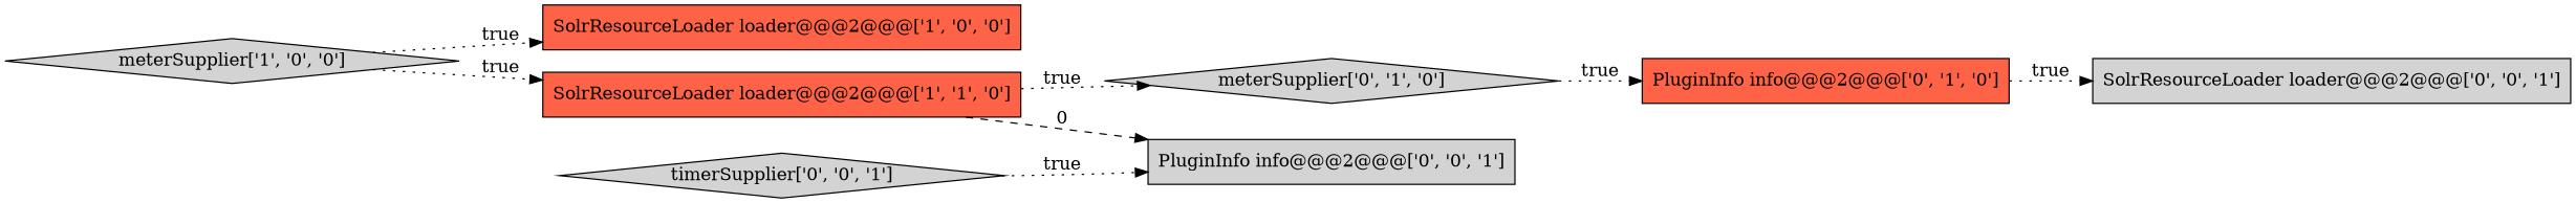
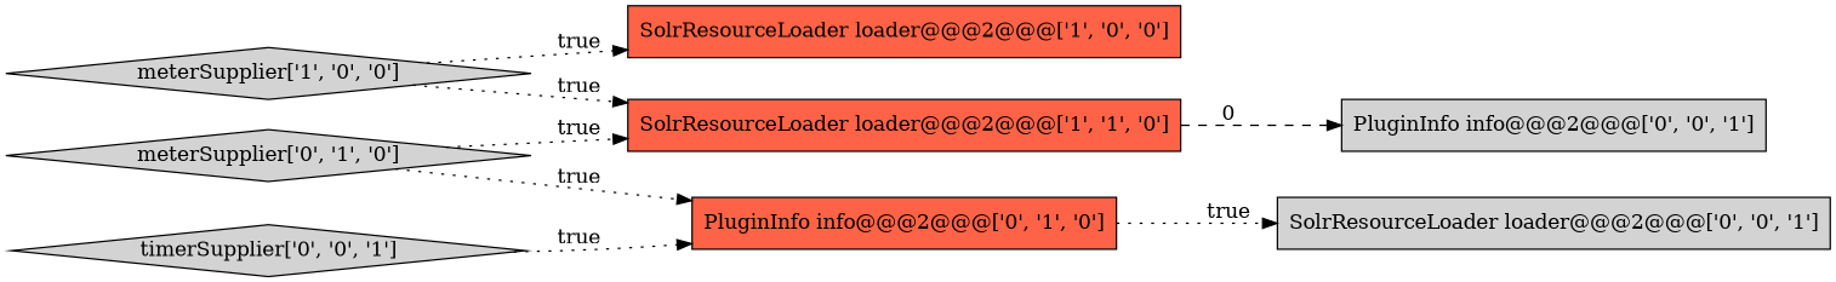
  digraph {
    rankdir=LR
    node [fillcolor=lightgray shape=box style=filled]
    edge [style=dotted]
    n1 [fillcolor=tomato label="SolrResourceLoader loader@@@2@@@['1', '0', '0']"]
    n2 [label="PluginInfo info@@@2@@@['0', '0', '1']"]
    n3 [label="meterSupplier['0', '1', '0']" shape=diamond]
    n4 [fillcolor=tomato label="SolrResourceLoader loader@@@2@@@['1', '1', '0']"]
    n5 [fillcolor=tomato label="PluginInfo info@@@2@@@['0', '1', '0']"]
    n6 [label="SolrResourceLoader loader@@@2@@@['0', '0', '1']"]
    n7 [label="timerSupplier['0', '0', '1']" shape=diamond]
    n8 [label="meterSupplier['1', '0', '0']" shape=diamond]
-   n4 -> n3 [label=true]
+   n3 -> n4 [label=true]
    n3 -> n5 [label=true]
    n4 -> n2 [label=0 style=dashed]
    n5 -> n6 [label=true]
-   n7 -> n2 [label=true]
+   n7 -> n5 [label=true]
    n8 -> n1 [label=true]
    n8 -> n4 [label=true]
  }
